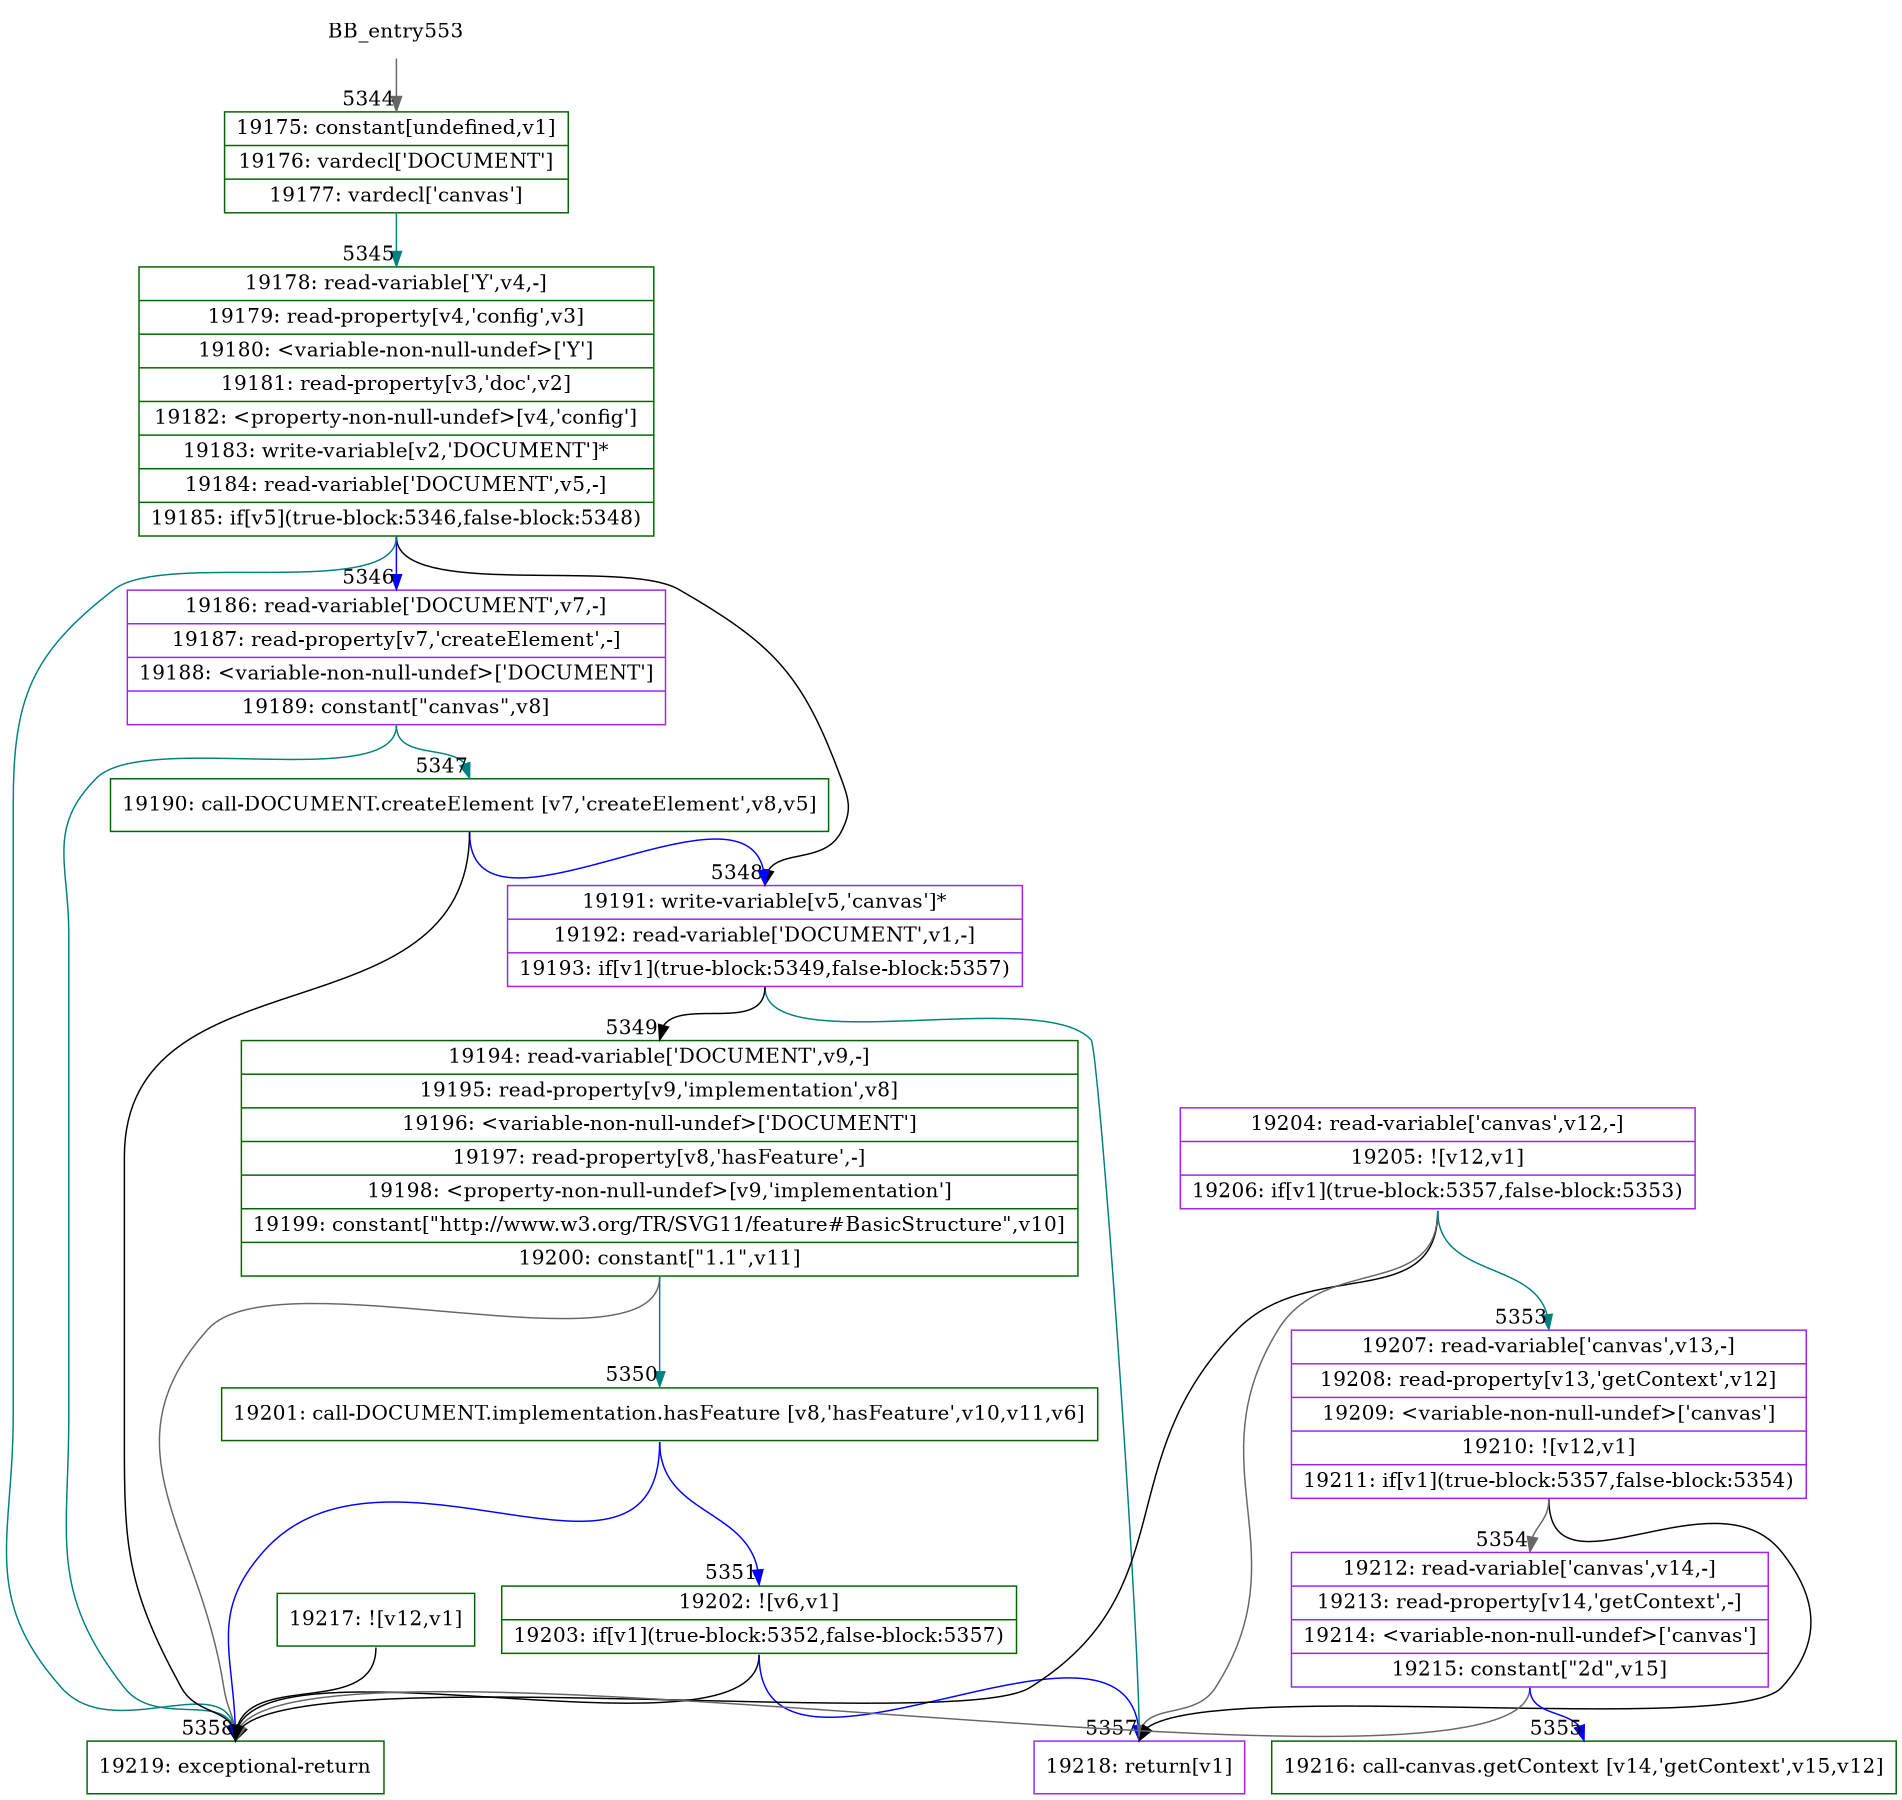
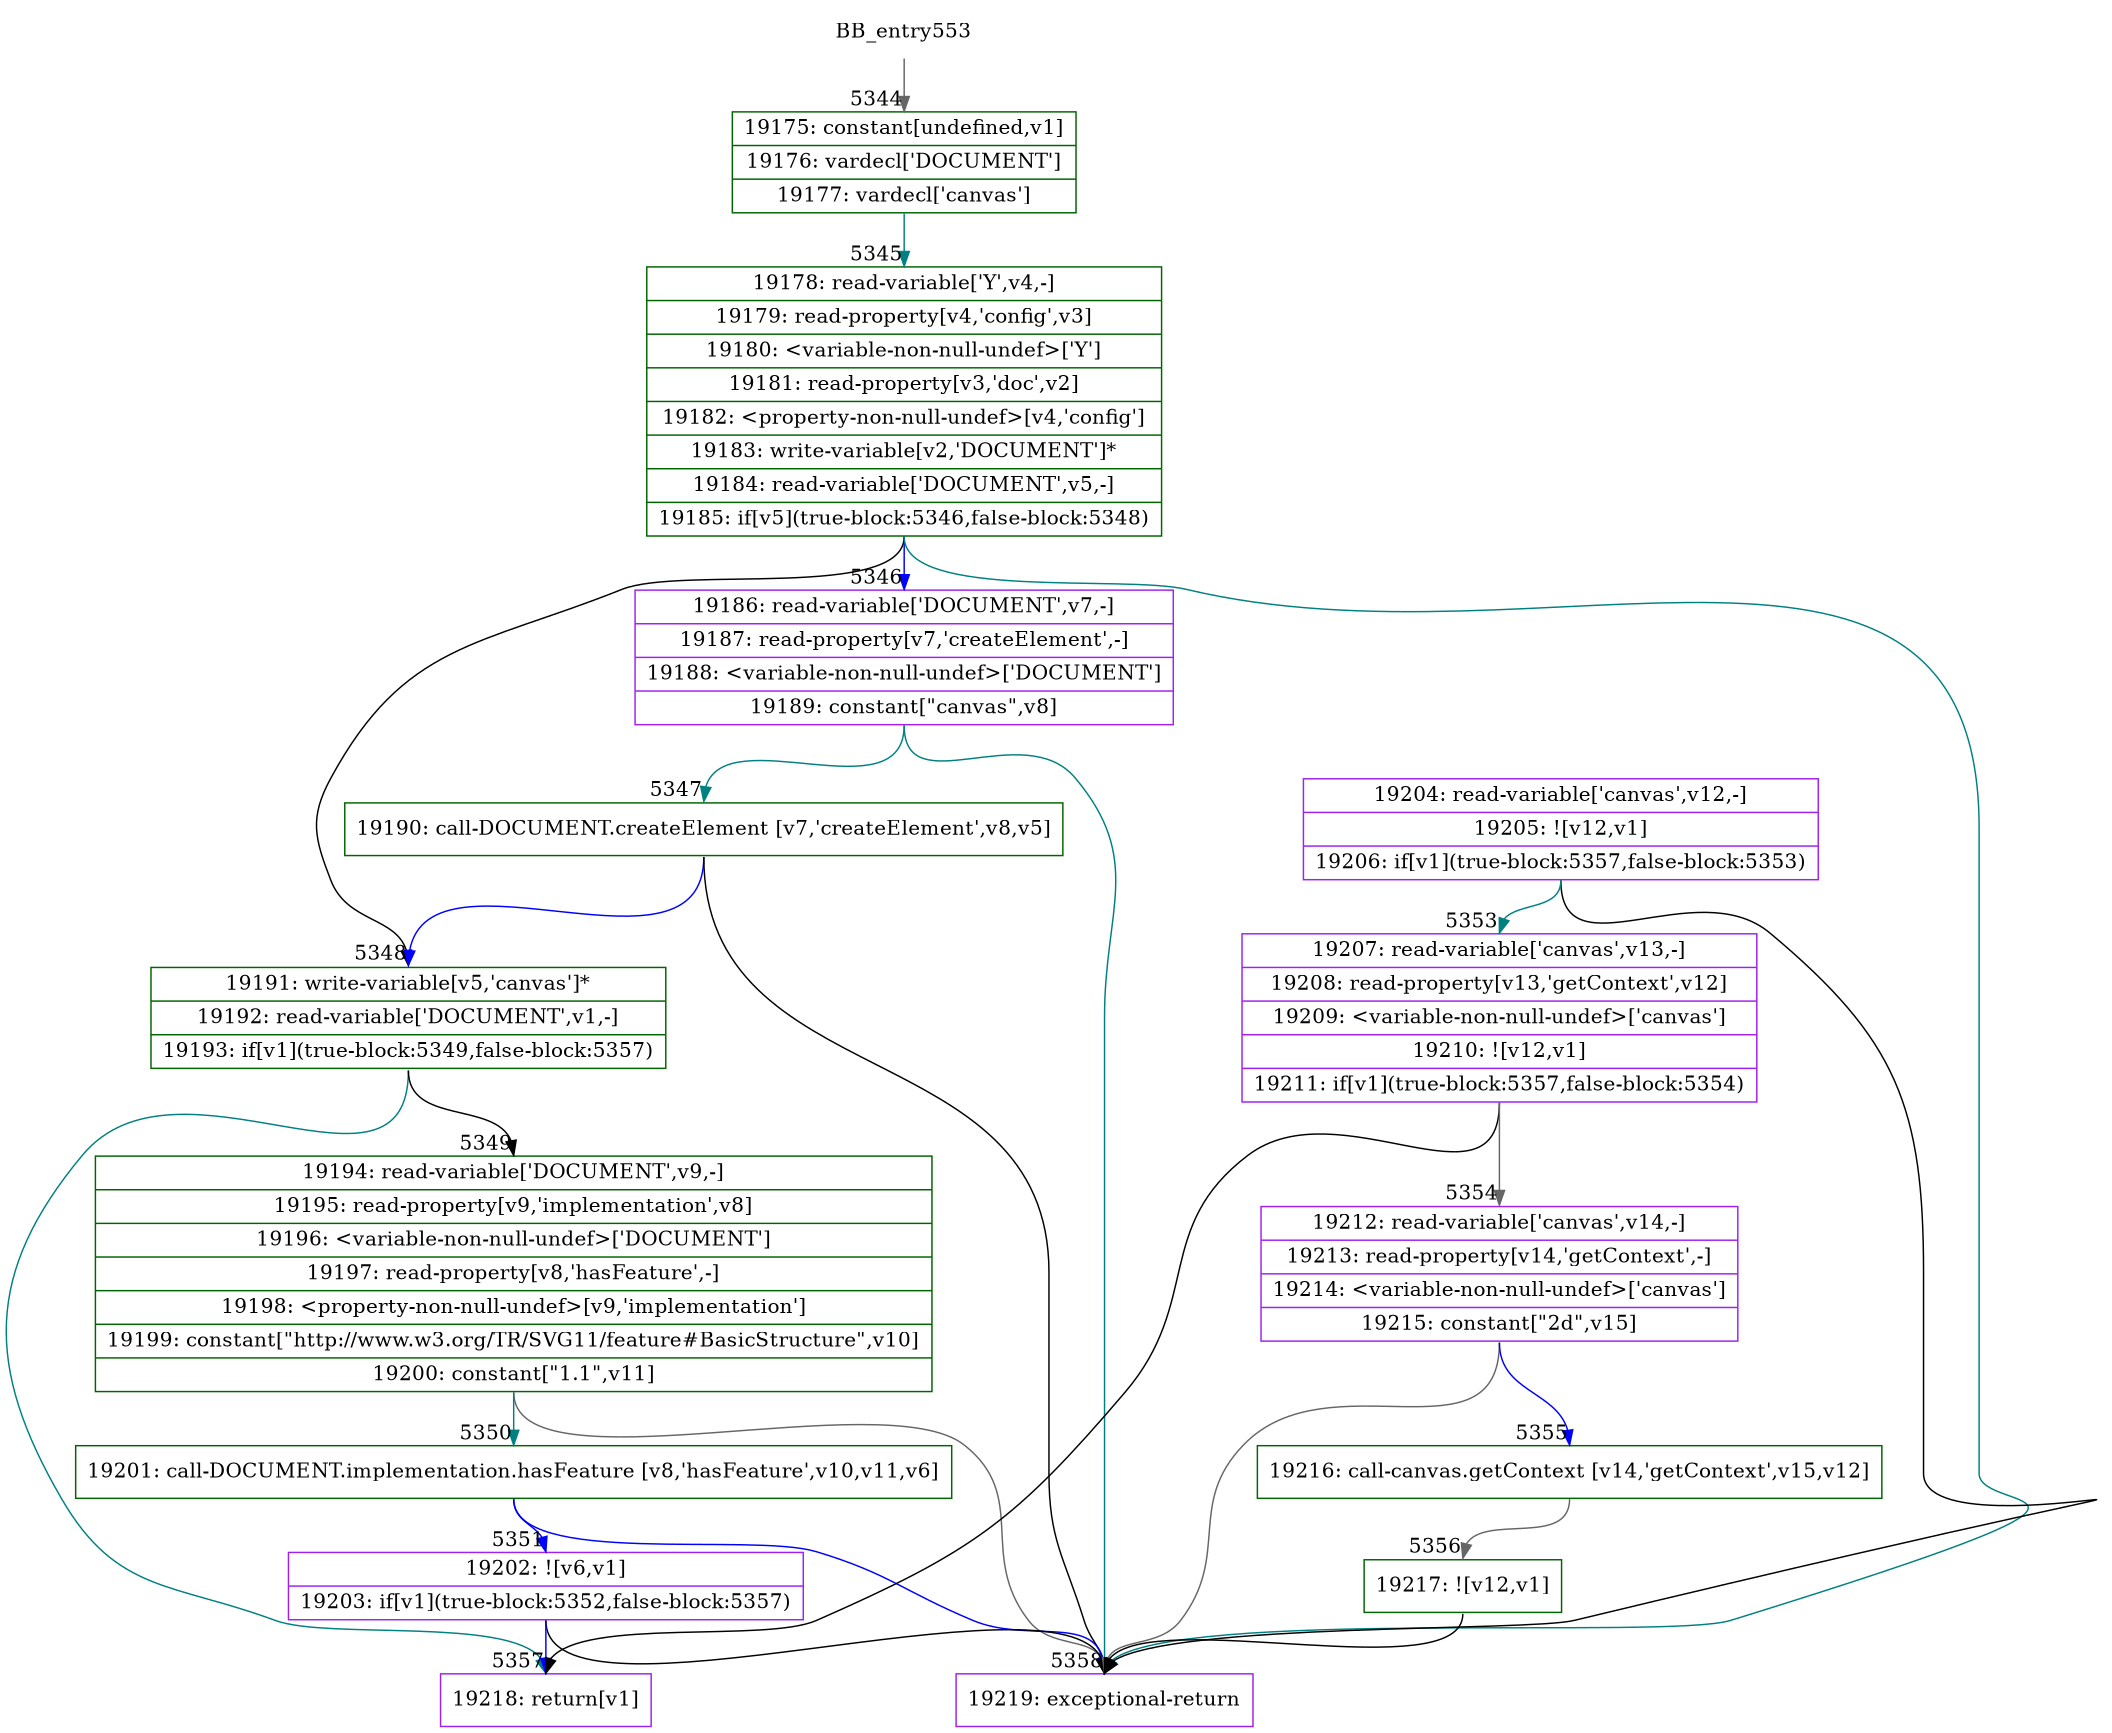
  digraph {
    rankdir=TD
    node [color=darkgreen shape=record]
    edge [color=teal headport=n tailport=s]
    n1 [color=purple label=BB_entry553 shape=none]
    n2 [label="{19175: constant[undefined,v1]|19176: vardecl['DOCUMENT']|19177: vardecl['canvas']}"]
    n3 [label="{19178: read-variable['Y',v4,-]|19179: read-property[v4,'config',v3]|19180: \<variable-non-null-undef\>['Y']|19181: read-property[v3,'doc',v2]|19182: \<property-non-null-undef\>[v4,'config']|19183: write-variable[v2,'DOCUMENT']*|19184: read-variable['DOCUMENT',v5,-]|19185: if[v5](true-block:5346,false-block:5348)}"]
-   n4 [color=purple label="{19191: write-variable[v5,'canvas']*|19192: read-variable['DOCUMENT',v1,-]|19193: if[v1](true-block:5349,false-block:5357)}"]
+   n4 [label="{19191: write-variable[v5,'canvas']*|19192: read-variable['DOCUMENT',v1,-]|19193: if[v1](true-block:5349,false-block:5357)}"]
    n5 [color=purple label="{19186: read-variable['DOCUMENT',v7,-]|19187: read-property[v7,'createElement',-]|19188: \<variable-non-null-undef\>['DOCUMENT']|19189: constant[\"canvas\",v8]}"]
-   n6 [label="{19219: exceptional-return}"]
+   n6 [color=purple label="{19219: exceptional-return}"]
    n7 [color=purple label="{19218: return[v1]}"]
    n8 [label="{19194: read-variable['DOCUMENT',v9,-]|19195: read-property[v9,'implementation',v8]|19196: \<variable-non-null-undef\>['DOCUMENT']|19197: read-property[v8,'hasFeature',-]|19198: \<property-non-null-undef\>[v9,'implementation']|19199: constant[\"http://www.w3.org/TR/SVG11/feature#BasicStructure\",v10]|19200: constant[\"1.1\",v11]}"]
    n9 [label="{19190: call-DOCUMENT.createElement [v7,'createElement',v8,v5]}"]
    n10 [label="{19201: call-DOCUMENT.implementation.hasFeature [v8,'hasFeature',v10,v11,v6]}"]
-   n11 [label="{19202: ![v6,v1]|19203: if[v1](true-block:5352,false-block:5357)}"]
+   n11 [color=purple label="{19202: ![v6,v1]|19203: if[v1](true-block:5352,false-block:5357)}"]
    n12 [color=purple label="{19204: read-variable['canvas',v12,-]|19205: ![v12,v1]|19206: if[v1](true-block:5357,false-block:5353)}"]
    n13 [color=purple label="{19207: read-variable['canvas',v13,-]|19208: read-property[v13,'getContext',v12]|19209: \<variable-non-null-undef\>['canvas']|19210: ![v12,v1]|19211: if[v1](true-block:5357,false-block:5354)}"]
    n14 [color=purple label="{19212: read-variable['canvas',v14,-]|19213: read-property[v14,'getContext',-]|19214: \<variable-non-null-undef\>['canvas']|19215: constant[\"2d\",v15]}"]
    n15 [label="{19216: call-canvas.getContext [v14,'getContext',v15,v12]}"]
    n16 [label="{19217: ![v12,v1]}"]
    n1 -> n2 [color=gray40 headlabel="    5344"]
    n2 -> n3 [headlabel="      5345"]
    n3 -> n4 [color=black headlabel="      5348"]
    n3 -> n5 [color=blue headlabel="      5346"]
    n3 -> n6 [headlabel="      5358"]
    n4 -> n7 [headlabel="      5357"]
    n4 -> n8 [color=black headlabel="      5349"]
    n5 -> n6
    n5 -> n9 [headlabel="      5347"]
    n8 -> n6 [color=gray40]
    n8 -> n10 [headlabel="      5350"]
    n9 -> n4 [color=blue]
    n9 -> n6 [color=black]
    n10 -> n6 [color=blue]
    n10 -> n11 [color=blue headlabel="      5351"]
    n11 -> n6 [color=black]
    n11 -> n7 [color=blue]
    n12 -> n6 [color=black]
-   n12 -> n7 [color=gray40]
    n12 -> n13 [headlabel="      5353"]
    n13 -> n7 [color=black]
    n13 -> n14 [color=gray40 headlabel="      5354"]
    n14 -> n6 [color=gray40]
    n14 -> n15 [color=blue headlabel="      5355"]
+   n15 -> n16 [color=gray40 headlabel="      5356"]
    n16 -> n6 [color=black]
  }
